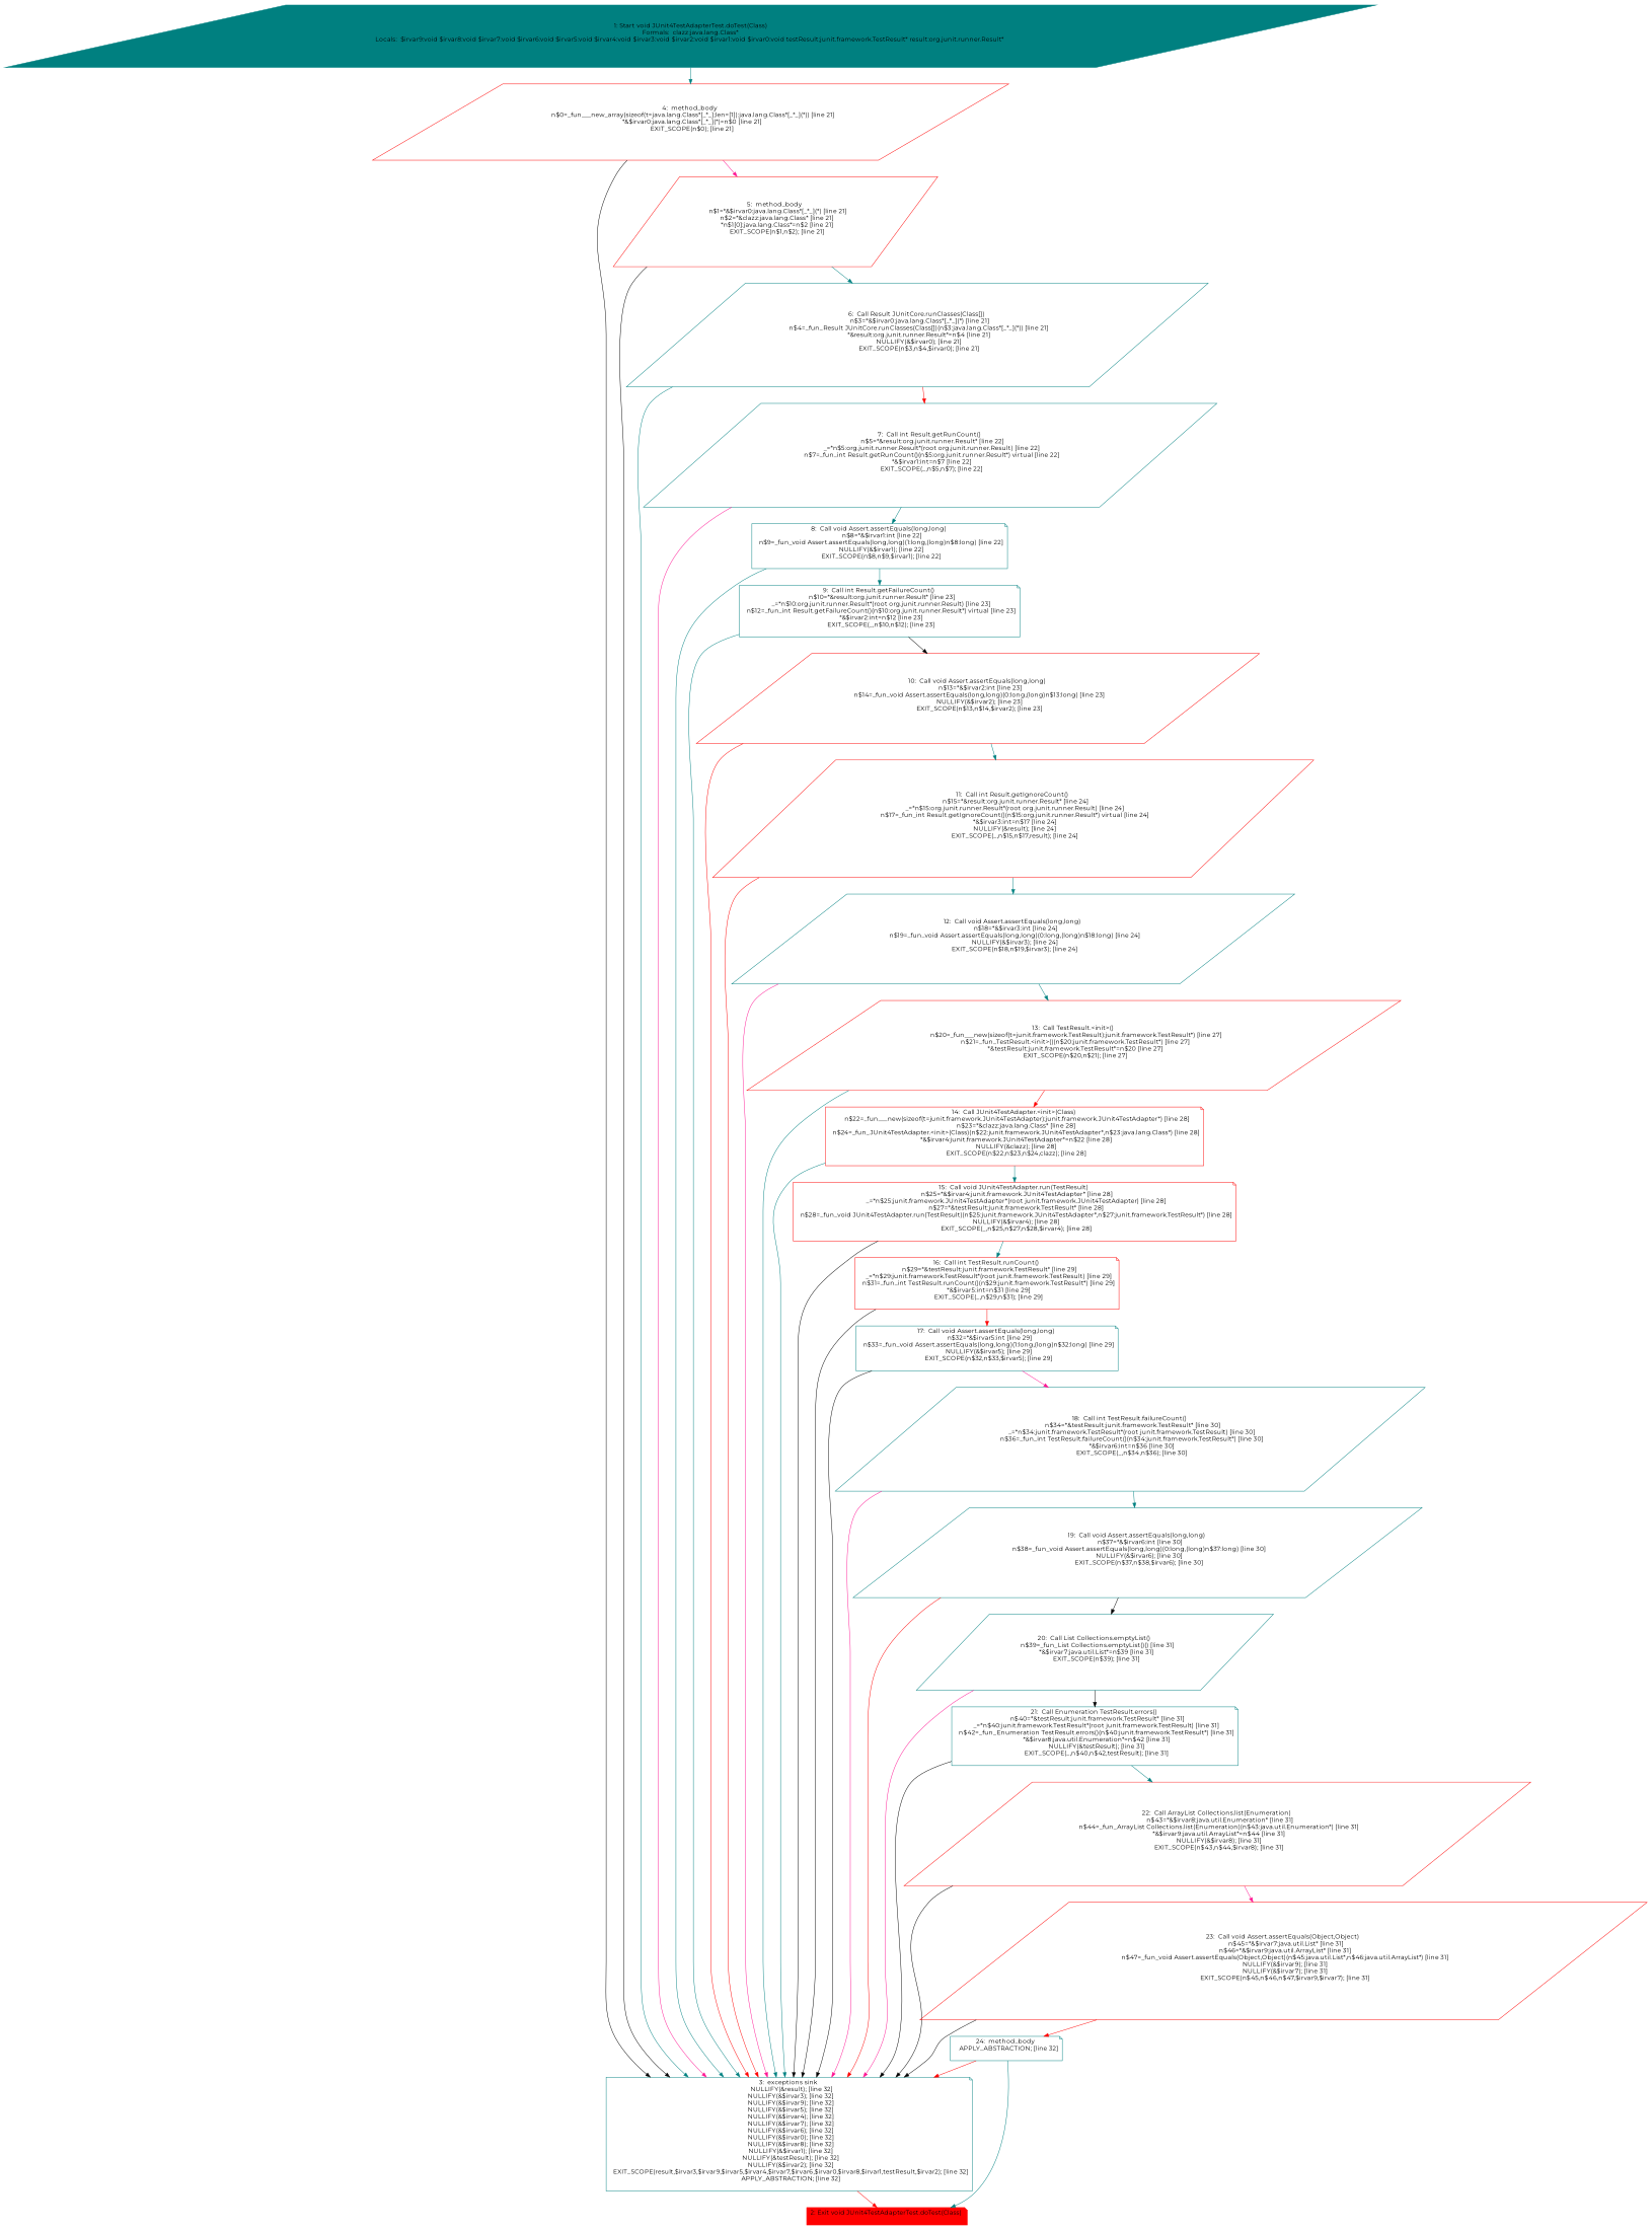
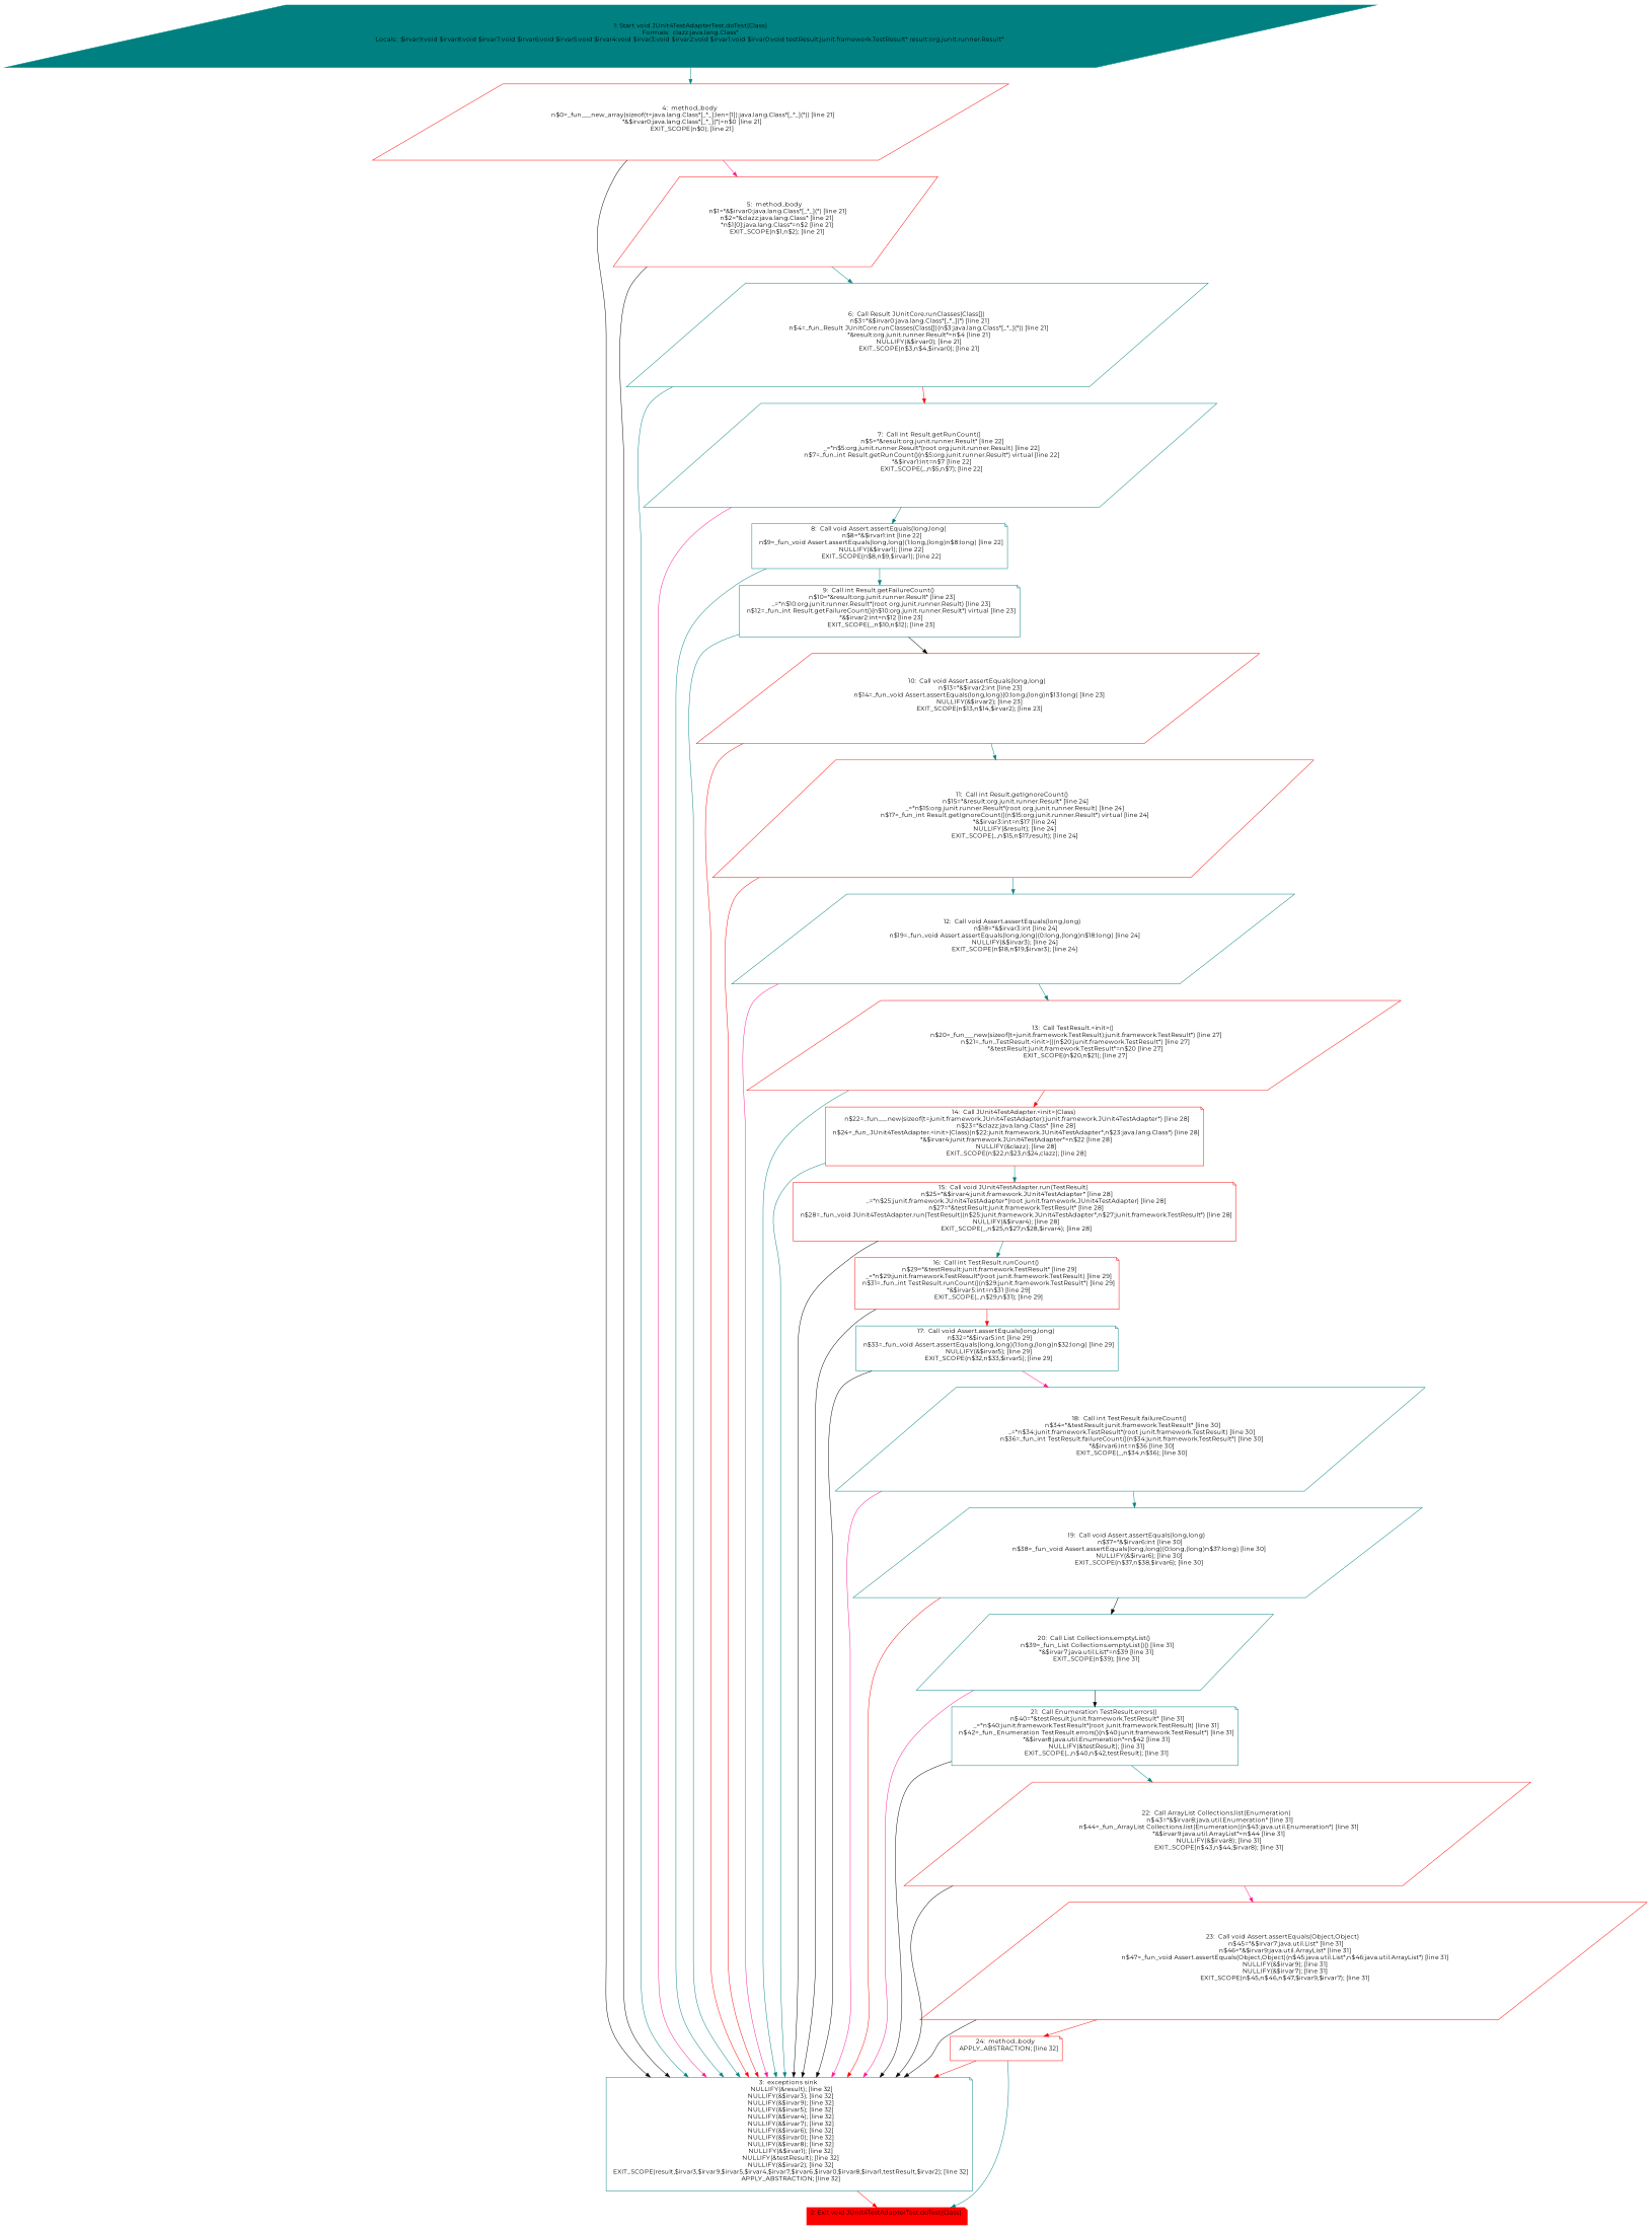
  digraph {
    fontname=Montserrat
    node [color=teal shape=parallelogram fontname=Montserrat]
    edge [color=teal fontname=Montserrat]
    n1 [label="1: Start void JUnit4TestAdapterTest.doTest(Class)\nFormals:  clazz:java.lang.Class*\nLocals:  $irvar9:void $irvar8:void $irvar7:void $irvar6:void $irvar5:void $irvar4:void $irvar3:void $irvar2:void $irvar1:void $irvar0:void testResult:junit.framework.TestResult* result:org.junit.runner.Result* \n  " style=filled]
    n2 [label="4:  method_body \n   n$0=_fun___new_array(sizeof(t=java.lang.Class*[_*_];len=[1]):java.lang.Class*[_*_](*)) [line 21]\n  *&$irvar0:java.lang.Class*[_*_](*)=n$0 [line 21]\n  EXIT_SCOPE(n$0); [line 21]\n " color=red]
    n3 [label="3:  exceptions sink \n   NULLIFY(&result); [line 32]\n  NULLIFY(&$irvar3); [line 32]\n  NULLIFY(&$irvar9); [line 32]\n  NULLIFY(&$irvar5); [line 32]\n  NULLIFY(&$irvar4); [line 32]\n  NULLIFY(&$irvar7); [line 32]\n  NULLIFY(&$irvar6); [line 32]\n  NULLIFY(&$irvar0); [line 32]\n  NULLIFY(&$irvar8); [line 32]\n  NULLIFY(&$irvar1); [line 32]\n  NULLIFY(&testResult); [line 32]\n  NULLIFY(&$irvar2); [line 32]\n  EXIT_SCOPE(result,$irvar3,$irvar9,$irvar5,$irvar4,$irvar7,$irvar6,$irvar0,$irvar8,$irvar1,testResult,$irvar2); [line 32]\n  APPLY_ABSTRACTION; [line 32]\n " shape=note]
    n4 [label="5:  method_body \n   n$1=*&$irvar0:java.lang.Class*[_*_](*) [line 21]\n  n$2=*&clazz:java.lang.Class* [line 21]\n  *n$1[0]:java.lang.Class*=n$2 [line 21]\n  EXIT_SCOPE(n$1,n$2); [line 21]\n " color=red]
    n5 [color=red label="2: Exit void JUnit4TestAdapterTest.doTest(Class) \n  " style=filled shape=note]
    n6 [label="6:  Call Result JUnitCore.runClasses(Class[]) \n   n$3=*&$irvar0:java.lang.Class*[_*_](*) [line 21]\n  n$4=_fun_Result JUnitCore.runClasses(Class[])(n$3:java.lang.Class*[_*_](*)) [line 21]\n  *&result:org.junit.runner.Result*=n$4 [line 21]\n  NULLIFY(&$irvar0); [line 21]\n  EXIT_SCOPE(n$3,n$4,$irvar0); [line 21]\n "]
    n7 [label="7:  Call int Result.getRunCount() \n   n$5=*&result:org.junit.runner.Result* [line 22]\n  _=*n$5:org.junit.runner.Result*(root org.junit.runner.Result) [line 22]\n  n$7=_fun_int Result.getRunCount()(n$5:org.junit.runner.Result*) virtual [line 22]\n  *&$irvar1:int=n$7 [line 22]\n  EXIT_SCOPE(_,n$5,n$7); [line 22]\n "]
    n8 [label="8:  Call void Assert.assertEquals(long,long) \n   n$8=*&$irvar1:int [line 22]\n  n$9=_fun_void Assert.assertEquals(long,long)(1:long,(long)n$8:long) [line 22]\n  NULLIFY(&$irvar1); [line 22]\n  EXIT_SCOPE(n$8,n$9,$irvar1); [line 22]\n " shape=note]
    n9 [label="9:  Call int Result.getFailureCount() \n   n$10=*&result:org.junit.runner.Result* [line 23]\n  _=*n$10:org.junit.runner.Result*(root org.junit.runner.Result) [line 23]\n  n$12=_fun_int Result.getFailureCount()(n$10:org.junit.runner.Result*) virtual [line 23]\n  *&$irvar2:int=n$12 [line 23]\n  EXIT_SCOPE(_,n$10,n$12); [line 23]\n " shape=note]
    n10 [label="10:  Call void Assert.assertEquals(long,long) \n   n$13=*&$irvar2:int [line 23]\n  n$14=_fun_void Assert.assertEquals(long,long)(0:long,(long)n$13:long) [line 23]\n  NULLIFY(&$irvar2); [line 23]\n  EXIT_SCOPE(n$13,n$14,$irvar2); [line 23]\n " color=red]
    n11 [label="11:  Call int Result.getIgnoreCount() \n   n$15=*&result:org.junit.runner.Result* [line 24]\n  _=*n$15:org.junit.runner.Result*(root org.junit.runner.Result) [line 24]\n  n$17=_fun_int Result.getIgnoreCount()(n$15:org.junit.runner.Result*) virtual [line 24]\n  *&$irvar3:int=n$17 [line 24]\n  NULLIFY(&result); [line 24]\n  EXIT_SCOPE(_,n$15,n$17,result); [line 24]\n " color=red]
    n12 [label="12:  Call void Assert.assertEquals(long,long) \n   n$18=*&$irvar3:int [line 24]\n  n$19=_fun_void Assert.assertEquals(long,long)(0:long,(long)n$18:long) [line 24]\n  NULLIFY(&$irvar3); [line 24]\n  EXIT_SCOPE(n$18,n$19,$irvar3); [line 24]\n "]
    n13 [label="13:  Call TestResult.<init>() \n   n$20=_fun___new(sizeof(t=junit.framework.TestResult):junit.framework.TestResult*) [line 27]\n  n$21=_fun_TestResult.<init>()(n$20:junit.framework.TestResult*) [line 27]\n  *&testResult:junit.framework.TestResult*=n$20 [line 27]\n  EXIT_SCOPE(n$20,n$21); [line 27]\n " color=red]
    n14 [label="14:  Call JUnit4TestAdapter.<init>(Class) \n   n$22=_fun___new(sizeof(t=junit.framework.JUnit4TestAdapter):junit.framework.JUnit4TestAdapter*) [line 28]\n  n$23=*&clazz:java.lang.Class* [line 28]\n  n$24=_fun_JUnit4TestAdapter.<init>(Class)(n$22:junit.framework.JUnit4TestAdapter*,n$23:java.lang.Class*) [line 28]\n  *&$irvar4:junit.framework.JUnit4TestAdapter*=n$22 [line 28]\n  NULLIFY(&clazz); [line 28]\n  EXIT_SCOPE(n$22,n$23,n$24,clazz); [line 28]\n " shape=note color=red]
    n15 [label="15:  Call void JUnit4TestAdapter.run(TestResult) \n   n$25=*&$irvar4:junit.framework.JUnit4TestAdapter* [line 28]\n  _=*n$25:junit.framework.JUnit4TestAdapter*(root junit.framework.JUnit4TestAdapter) [line 28]\n  n$27=*&testResult:junit.framework.TestResult* [line 28]\n  n$28=_fun_void JUnit4TestAdapter.run(TestResult)(n$25:junit.framework.JUnit4TestAdapter*,n$27:junit.framework.TestResult*) [line 28]\n  NULLIFY(&$irvar4); [line 28]\n  EXIT_SCOPE(_,n$25,n$27,n$28,$irvar4); [line 28]\n " shape=note color=red]
    n16 [label="16:  Call int TestResult.runCount() \n   n$29=*&testResult:junit.framework.TestResult* [line 29]\n  _=*n$29:junit.framework.TestResult*(root junit.framework.TestResult) [line 29]\n  n$31=_fun_int TestResult.runCount()(n$29:junit.framework.TestResult*) [line 29]\n  *&$irvar5:int=n$31 [line 29]\n  EXIT_SCOPE(_,n$29,n$31); [line 29]\n " shape=note color=red]
    n17 [label="17:  Call void Assert.assertEquals(long,long) \n   n$32=*&$irvar5:int [line 29]\n  n$33=_fun_void Assert.assertEquals(long,long)(1:long,(long)n$32:long) [line 29]\n  NULLIFY(&$irvar5); [line 29]\n  EXIT_SCOPE(n$32,n$33,$irvar5); [line 29]\n " shape=note]
    n18 [label="18:  Call int TestResult.failureCount() \n   n$34=*&testResult:junit.framework.TestResult* [line 30]\n  _=*n$34:junit.framework.TestResult*(root junit.framework.TestResult) [line 30]\n  n$36=_fun_int TestResult.failureCount()(n$34:junit.framework.TestResult*) [line 30]\n  *&$irvar6:int=n$36 [line 30]\n  EXIT_SCOPE(_,n$34,n$36); [line 30]\n "]
    n19 [label="19:  Call void Assert.assertEquals(long,long) \n   n$37=*&$irvar6:int [line 30]\n  n$38=_fun_void Assert.assertEquals(long,long)(0:long,(long)n$37:long) [line 30]\n  NULLIFY(&$irvar6); [line 30]\n  EXIT_SCOPE(n$37,n$38,$irvar6); [line 30]\n "]
    n20 [label="20:  Call List Collections.emptyList() \n   n$39=_fun_List Collections.emptyList()() [line 31]\n  *&$irvar7:java.util.List*=n$39 [line 31]\n  EXIT_SCOPE(n$39); [line 31]\n "]
    n21 [label="21:  Call Enumeration TestResult.errors() \n   n$40=*&testResult:junit.framework.TestResult* [line 31]\n  _=*n$40:junit.framework.TestResult*(root junit.framework.TestResult) [line 31]\n  n$42=_fun_Enumeration TestResult.errors()(n$40:junit.framework.TestResult*) [line 31]\n  *&$irvar8:java.util.Enumeration*=n$42 [line 31]\n  NULLIFY(&testResult); [line 31]\n  EXIT_SCOPE(_,n$40,n$42,testResult); [line 31]\n " shape=note]
    n22 [label="22:  Call ArrayList Collections.list(Enumeration) \n   n$43=*&$irvar8:java.util.Enumeration* [line 31]\n  n$44=_fun_ArrayList Collections.list(Enumeration)(n$43:java.util.Enumeration*) [line 31]\n  *&$irvar9:java.util.ArrayList*=n$44 [line 31]\n  NULLIFY(&$irvar8); [line 31]\n  EXIT_SCOPE(n$43,n$44,$irvar8); [line 31]\n " color=red]
    n23 [label="23:  Call void Assert.assertEquals(Object,Object) \n   n$45=*&$irvar7:java.util.List* [line 31]\n  n$46=*&$irvar9:java.util.ArrayList* [line 31]\n  n$47=_fun_void Assert.assertEquals(Object,Object)(n$45:java.util.List*,n$46:java.util.ArrayList*) [line 31]\n  NULLIFY(&$irvar9); [line 31]\n  NULLIFY(&$irvar7); [line 31]\n  EXIT_SCOPE(n$45,n$46,n$47,$irvar9,$irvar7); [line 31]\n " color=red]
-   n24 [label="24:  method_body \n   APPLY_ABSTRACTION; [line 32]\n " shape=note]
+   n24 [label="24:  method_body \n   APPLY_ABSTRACTION; [line 32]\n " shape=note color=red]
    n1 -> n2
    n2 -> n3 [color=black]
    n2 -> n4 [color=deeppink]
    n3 -> n5 [color=red]
    n4 -> n3 [color=black]
    n4 -> n6
    n6 -> n3
    n6 -> n7 [color=red]
    n7 -> n3 [color=deeppink]
    n7 -> n8
    n8 -> n3
    n8 -> n9
    n9 -> n3
    n9 -> n10 [color=black]
    n10 -> n3 [color=red]
    n10 -> n11
    n11 -> n3 [color=red]
    n11 -> n12
    n12 -> n3 [color=deeppink]
    n12 -> n13
    n13 -> n3
    n13 -> n14 [color=red]
    n14 -> n3
    n14 -> n15
    n15 -> n3 [color=black]
    n15 -> n16
    n16 -> n3 [color=black]
    n16 -> n17 [color=red]
    n17 -> n3 [color=black]
    n17 -> n18 [color=deeppink]
    n18 -> n3 [color=deeppink]
    n18 -> n19
    n19 -> n3 [color=red]
    n19 -> n20 [color=black]
    n20 -> n3 [color=deeppink]
    n20 -> n21 [color=black]
    n21 -> n3 [color=black]
    n21 -> n22
    n22 -> n3 [color=black]
    n22 -> n23 [color=deeppink]
    n23 -> n3 [color=black]
    n23 -> n24 [color=red]
    n24 -> n3 [color=red]
    n24 -> n5
  }
